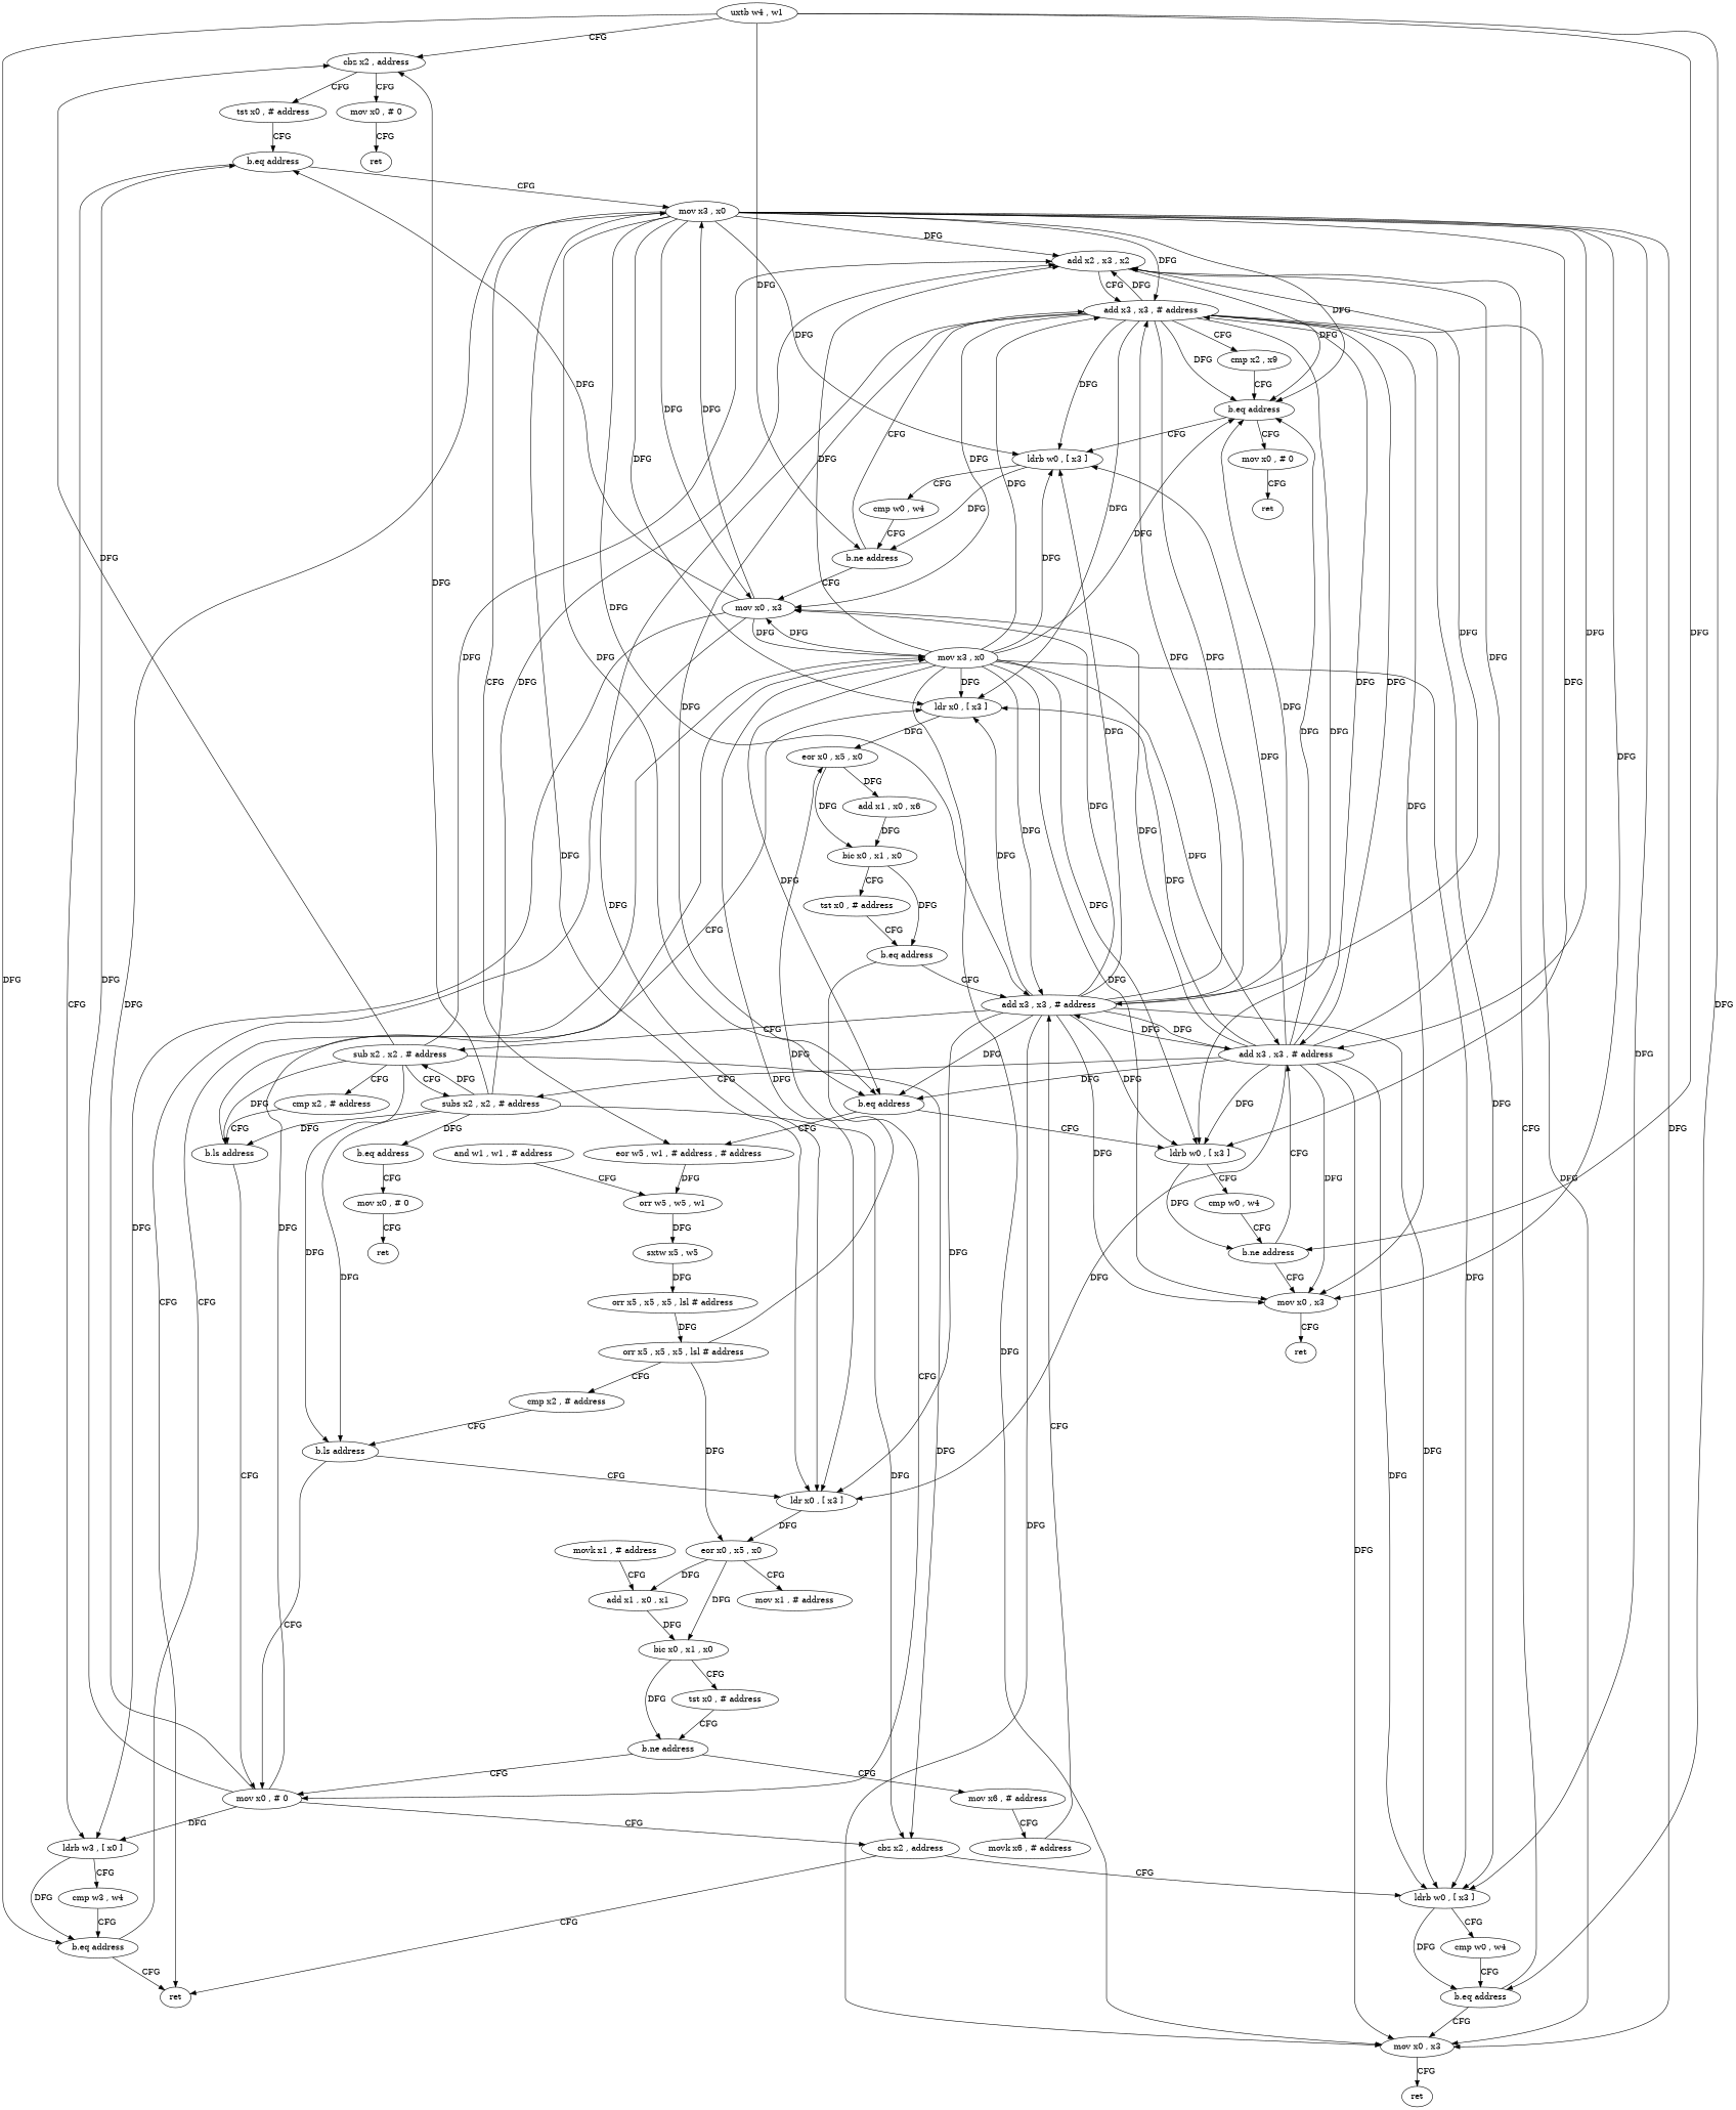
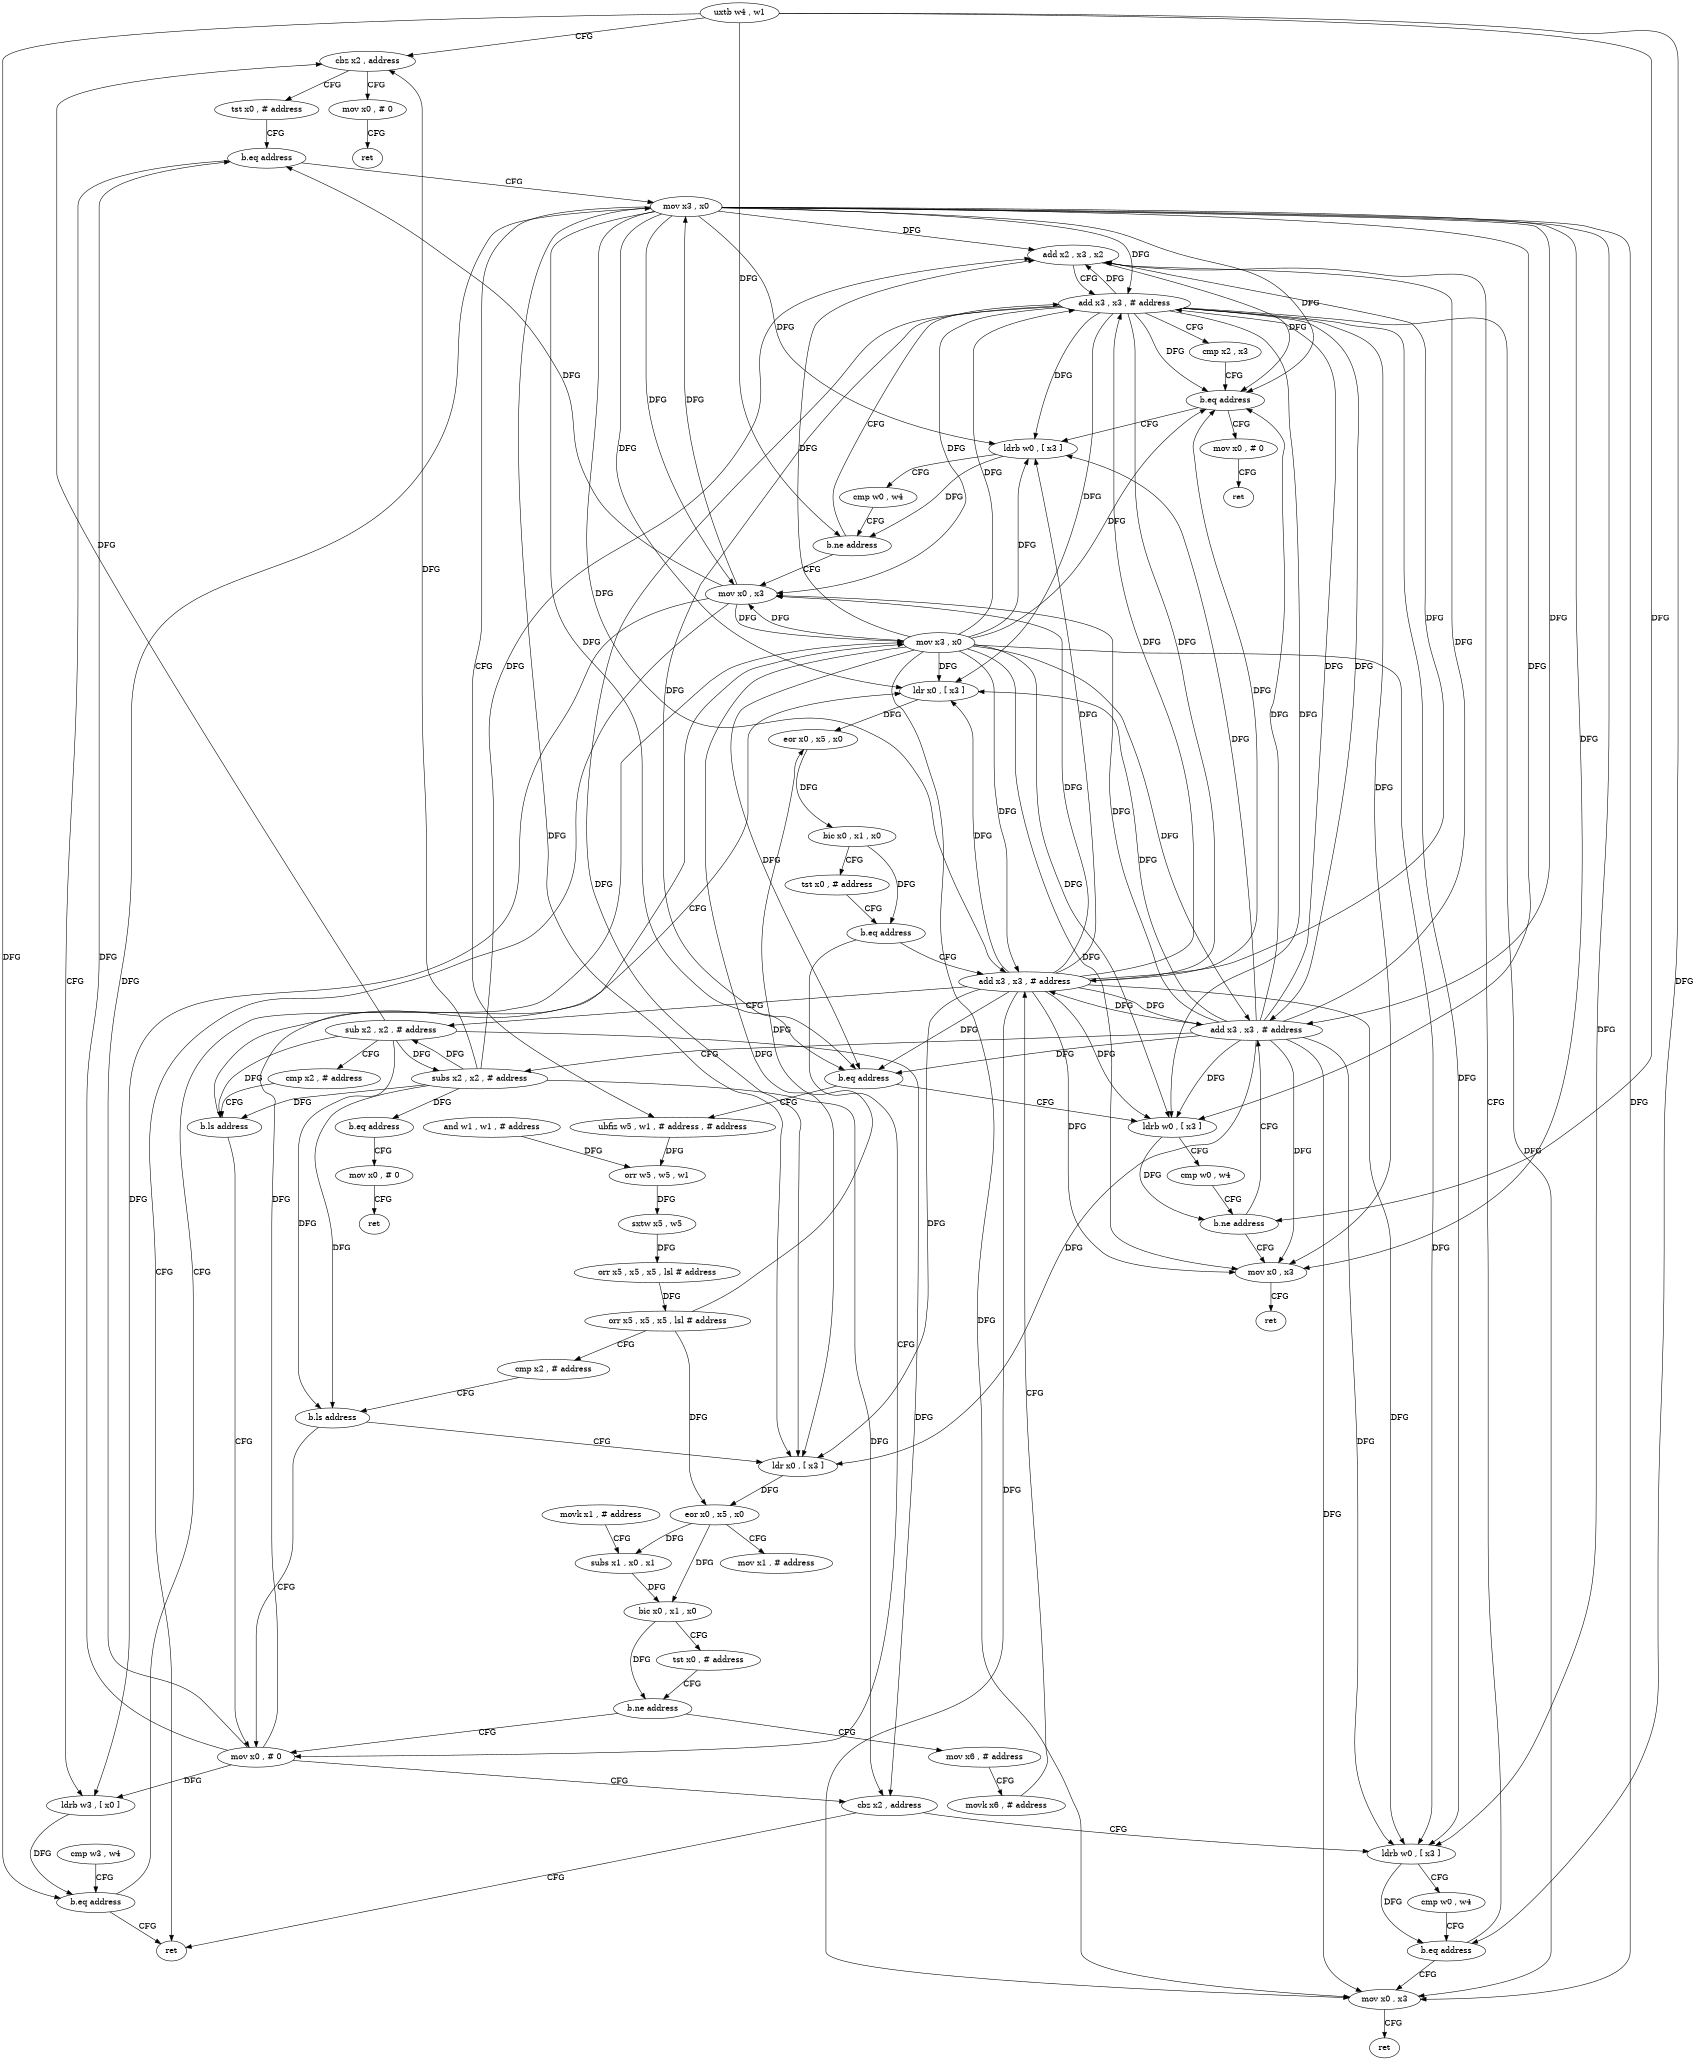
  digraph {
    n1 [label="uxtb w4 , w1"]
    n2 [label="cbz x2 , address"]
    n3 [label="b.eq address"]
    n4 [label="b.eq address"]
    n5 [label="b.ne address"]
    n6 [label="b.ne address"]
    n7 [label="mov x0 , # 0"]
    n8 [label="tst x0 , # address"]
    n9 [label=ret]
    n10 [label="mov x3 , x0"]
    n11 [label="mov x0 , x3"]
    n12 [label="add x2 , x3 , x2"]
    n13 [label="add x3 , x3 , # address"]
    n14 [label="mov x0 , x3"]
    n15 [label="add x3 , x3 , # address"]
    n16 [label="mov x0 , x3"]
    n17 [label=ret]
    n18 [label="b.eq address"]
    n19 [label="mov x3 , x0"]
    n20 [label="ldrb w3 , [ x0 ]"]
-   n21 [label="eor w5 , w1 , # address , # address"]
+   n21 [label="ubfiz w5 , w1 , # address , # address"]
    n22 [label="ldrb w0 , [ x3 ]"]
    n23 [label="ldr x0 , [ x3 ]"]
    n24 [label="add x3 , x3 , # address"]
    n25 [label="b.eq address"]
    n26 [label="ldrb w0 , [ x3 ]"]
    n27 [label="ldr x0 , [ x3 ]"]
    n28 [label="ldrb w0 , [ x3 ]"]
    n29 [label="b.eq address"]
    n30 [label="cmp w3 , w4"]
    n31 [label="orr w5 , w5 , w1"]
    n32 [label="cmp w0 , w4"]
    n33 [label="eor x0 , x5 , x0"]
    n34 [label="subs x2 , x2 , # address"]
    n35 [label=ret]
    n36 [label="sub x2 , x2 , # address"]
    n37 [label="cmp w0 , w4"]
-   n38 [label="cmp x2 , x9"]
+   n38 [label="cmp x2 , x3"]
    n39 [label="eor x0 , x5 , x0"]
    n40 [label=ret]
    n41 [label="cmp w0 , w4"]
    n42 [label="mov x0 , # 0"]
    n43 [label="and w1 , w1 , # address"]
    n44 [label="sxtw x5 , w5"]
    n45 [label="mov x0 , # 0"]
    n46 [label="cbz x2 , address"]
    n47 [label="mov x1 , # address"]
-   n48 [label="add x1 , x0 , x1"]
+   n48 [label="subs x1 , x0 , x1"]
    n49 [label="bic x0 , x1 , x0"]
    n50 [label="tst x0 , # address"]
    n51 [label="b.ne address"]
    n52 [label="movk x1 , # address"]
    n53 [label="mov x6 , # address"]
    n54 [label="movk x6 , # address"]
    n55 [label="b.ls address"]
    n56 [label="b.ls address"]
    n57 [label="b.eq address"]
    n58 [label="cmp x2 , # address"]
    n59 [label="mov x0 , # 0"]
    n60 [label=ret]
-   n61 [label="add x1 , x0 , x6"]
    n62 [label="bic x0 , x1 , x0"]
    n63 [label="tst x0 , # address"]
    n64 [label="b.eq address"]
    n65 [label="orr x5 , x5 , x5 , lsl # address"]
    n66 [label="orr x5 , x5 , x5 , lsl # address"]
    n67 [label="cmp x2 , # address"]
    n68 [label=ret]
    n1 -> n2 [label=CFG]
    n1 -> n3 [label=DFG]
    n1 -> n4 [label=DFG]
    n1 -> n5 [label=DFG]
    n1 -> n6 [label=DFG]
    n2 -> n7 [label=CFG]
    n2 -> n8 [label=CFG]
    n3 -> n9 [label=CFG]
    n3 -> n10 [label=CFG]
    n4 -> n11 [label=CFG]
    n4 -> n12 [label=CFG]
    n5 -> n13 [label=CFG]
    n5 -> n14 [label=CFG]
    n6 -> n15 [label=CFG]
    n6 -> n16 [label=CFG]
    n7 -> n17 [label=CFG]
    n8 -> n18 [label=CFG]
    n10 -> n11 [label=DFG]
    n10 -> n12 [label=DFG]
    n10 -> n13 [label=DFG]
    n10 -> n14 [label=DFG]
    n10 -> n15 [label=DFG]
    n10 -> n16 [label=DFG]
    n10 -> n22 [label=DFG]
    n10 -> n23 [label=DFG]
    n10 -> n24 [label=DFG]
    n10 -> n25 [label=DFG]
    n10 -> n26 [label=DFG]
    n10 -> n27 [label=DFG]
    n10 -> n28 [label=DFG]
    n10 -> n29 [label=DFG]
    n11 -> n35 [label=CFG]
    n12 -> n15 [label=CFG]
    n12 -> n29 [label=DFG]
    n13 -> n11 [label=DFG]
    n13 -> n12 [label=DFG]
    n13 -> n14 [label=DFG]
    n13 -> n15 [label=DFG]
    n13 -> n16 [label=DFG]
    n13 -> n22 [label=DFG]
    n13 -> n23 [label=DFG]
    n13 -> n24 [label=DFG]
    n13 -> n25 [label=DFG]
    n13 -> n26 [label=DFG]
    n13 -> n27 [label=DFG]
    n13 -> n28 [label=DFG]
    n13 -> n29 [label=DFG]
    n13 -> n34 [label=CFG]
    n14 -> n40 [label=CFG]
    n15 -> n11 [label=DFG]
    n15 -> n12 [label=DFG]
    n15 -> n13 [label=DFG]
    n15 -> n14 [label=DFG]
    n15 -> n16 [label=DFG]
    n15 -> n22 [label=DFG]
    n15 -> n23 [label=DFG]
    n15 -> n24 [label=DFG]
    n15 -> n25 [label=DFG]
    n15 -> n26 [label=DFG]
    n15 -> n27 [label=DFG]
    n15 -> n28 [label=DFG]
    n15 -> n29 [label=DFG]
    n15 -> n38 [label=CFG]
    n16 -> n9 [label=CFG]
    n16 -> n10 [label=DFG]
    n16 -> n18 [label=DFG]
    n16 -> n19 [label=DFG]
    n16 -> n20 [label=DFG]
    n18 -> n19 [label=CFG]
    n18 -> n20 [label=CFG]
    n19 -> n11 [label=DFG]
    n19 -> n12 [label=DFG]
    n19 -> n13 [label=DFG]
    n19 -> n14 [label=DFG]
    n19 -> n15 [label=DFG]
    n19 -> n16 [label=DFG]
    n19 -> n21 [label=CFG]
    n19 -> n22 [label=DFG]
    n19 -> n23 [label=DFG]
    n19 -> n24 [label=DFG]
    n19 -> n25 [label=DFG]
    n19 -> n26 [label=DFG]
    n19 -> n27 [label=DFG]
    n19 -> n28 [label=DFG]
    n19 -> n29 [label=DFG]
    n20 -> n3 [label=DFG]
-   n20 -> n30 [label=CFG]
    n21 -> n31 [label=DFG]
    n22 -> n4 [label=DFG]
    n22 -> n32 [label=CFG]
    n23 -> n33 [label=DFG]
    n24 -> n11 [label=DFG]
    n24 -> n12 [label=DFG]
    n24 -> n13 [label=DFG]
    n24 -> n14 [label=DFG]
    n24 -> n15 [label=DFG]
    n24 -> n16 [label=DFG]
    n24 -> n22 [label=DFG]
    n24 -> n23 [label=DFG]
    n24 -> n25 [label=DFG]
    n24 -> n26 [label=DFG]
    n24 -> n27 [label=DFG]
    n24 -> n28 [label=DFG]
    n24 -> n29 [label=DFG]
    n24 -> n36 [label=CFG]
    n25 -> n21 [label=CFG]
    n25 -> n26 [label=CFG]
    n26 -> n5 [label=DFG]
    n26 -> n37 [label=CFG]
    n27 -> n39 [label=DFG]
    n28 -> n6 [label=DFG]
    n28 -> n41 [label=CFG]
    n29 -> n28 [label=CFG]
    n29 -> n42 [label=CFG]
    n30 -> n3 [label=CFG]
    n31 -> n44 [label=DFG]
    n32 -> n4 [label=CFG]
    n33 -> n47 [label=CFG]
    n33 -> n48 [label=DFG]
    n33 -> n49 [label=DFG]
    n34 -> n2 [label=DFG]
    n34 -> n12 [label=DFG]
    n34 -> n36 [label=DFG]
    n34 -> n46 [label=DFG]
    n34 -> n55 [label=DFG]
    n34 -> n56 [label=DFG]
    n34 -> n57 [label=DFG]
    n36 -> n2 [label=DFG]
-   n36 -> n12 [label=DFG]
-   n36 -> n34 [label=CFG]
+   n36 -> n34 [label=DFG]
    n36 -> n46 [label=DFG]
    n36 -> n55 [label=DFG]
    n36 -> n56 [label=DFG]
    n36 -> n58 [label=CFG]
    n37 -> n5 [label=CFG]
    n38 -> n29 [label=CFG]
-   n39 -> n61 [label=DFG]
    n39 -> n62 [label=DFG]
    n41 -> n6 [label=CFG]
    n42 -> n68 [label=CFG]
-   n43 -> n31 [label=CFG]
+   n43 -> n31 [label=DFG]
    n44 -> n65 [label=DFG]
    n45 -> n10 [label=DFG]
    n45 -> n18 [label=DFG]
    n45 -> n19 [label=DFG]
    n45 -> n20 [label=DFG]
    n45 -> n46 [label=CFG]
    n46 -> n9 [label=CFG]
    n46 -> n22 [label=CFG]
    n48 -> n49 [label=DFG]
    n49 -> n50 [label=CFG]
    n49 -> n51 [label=DFG]
    n50 -> n51 [label=CFG]
    n51 -> n45 [label=CFG]
    n51 -> n53 [label=CFG]
    n52 -> n48 [label=CFG]
    n53 -> n54 [label=CFG]
    n54 -> n24 [label=CFG]
    n55 -> n23 [label=CFG]
    n55 -> n45 [label=CFG]
    n56 -> n27 [label=CFG]
    n56 -> n45 [label=CFG]
    n57 -> n59 [label=CFG]
    n58 -> n56 [label=CFG]
    n59 -> n60 [label=CFG]
-   n61 -> n62 [label=DFG]
    n62 -> n63 [label=CFG]
    n62 -> n64 [label=DFG]
    n63 -> n64 [label=CFG]
    n64 -> n24 [label=CFG]
    n64 -> n45 [label=CFG]
    n65 -> n66 [label=DFG]
    n66 -> n33 [label=DFG]
    n66 -> n39 [label=DFG]
    n66 -> n67 [label=CFG]
    n67 -> n55 [label=CFG]
  }
